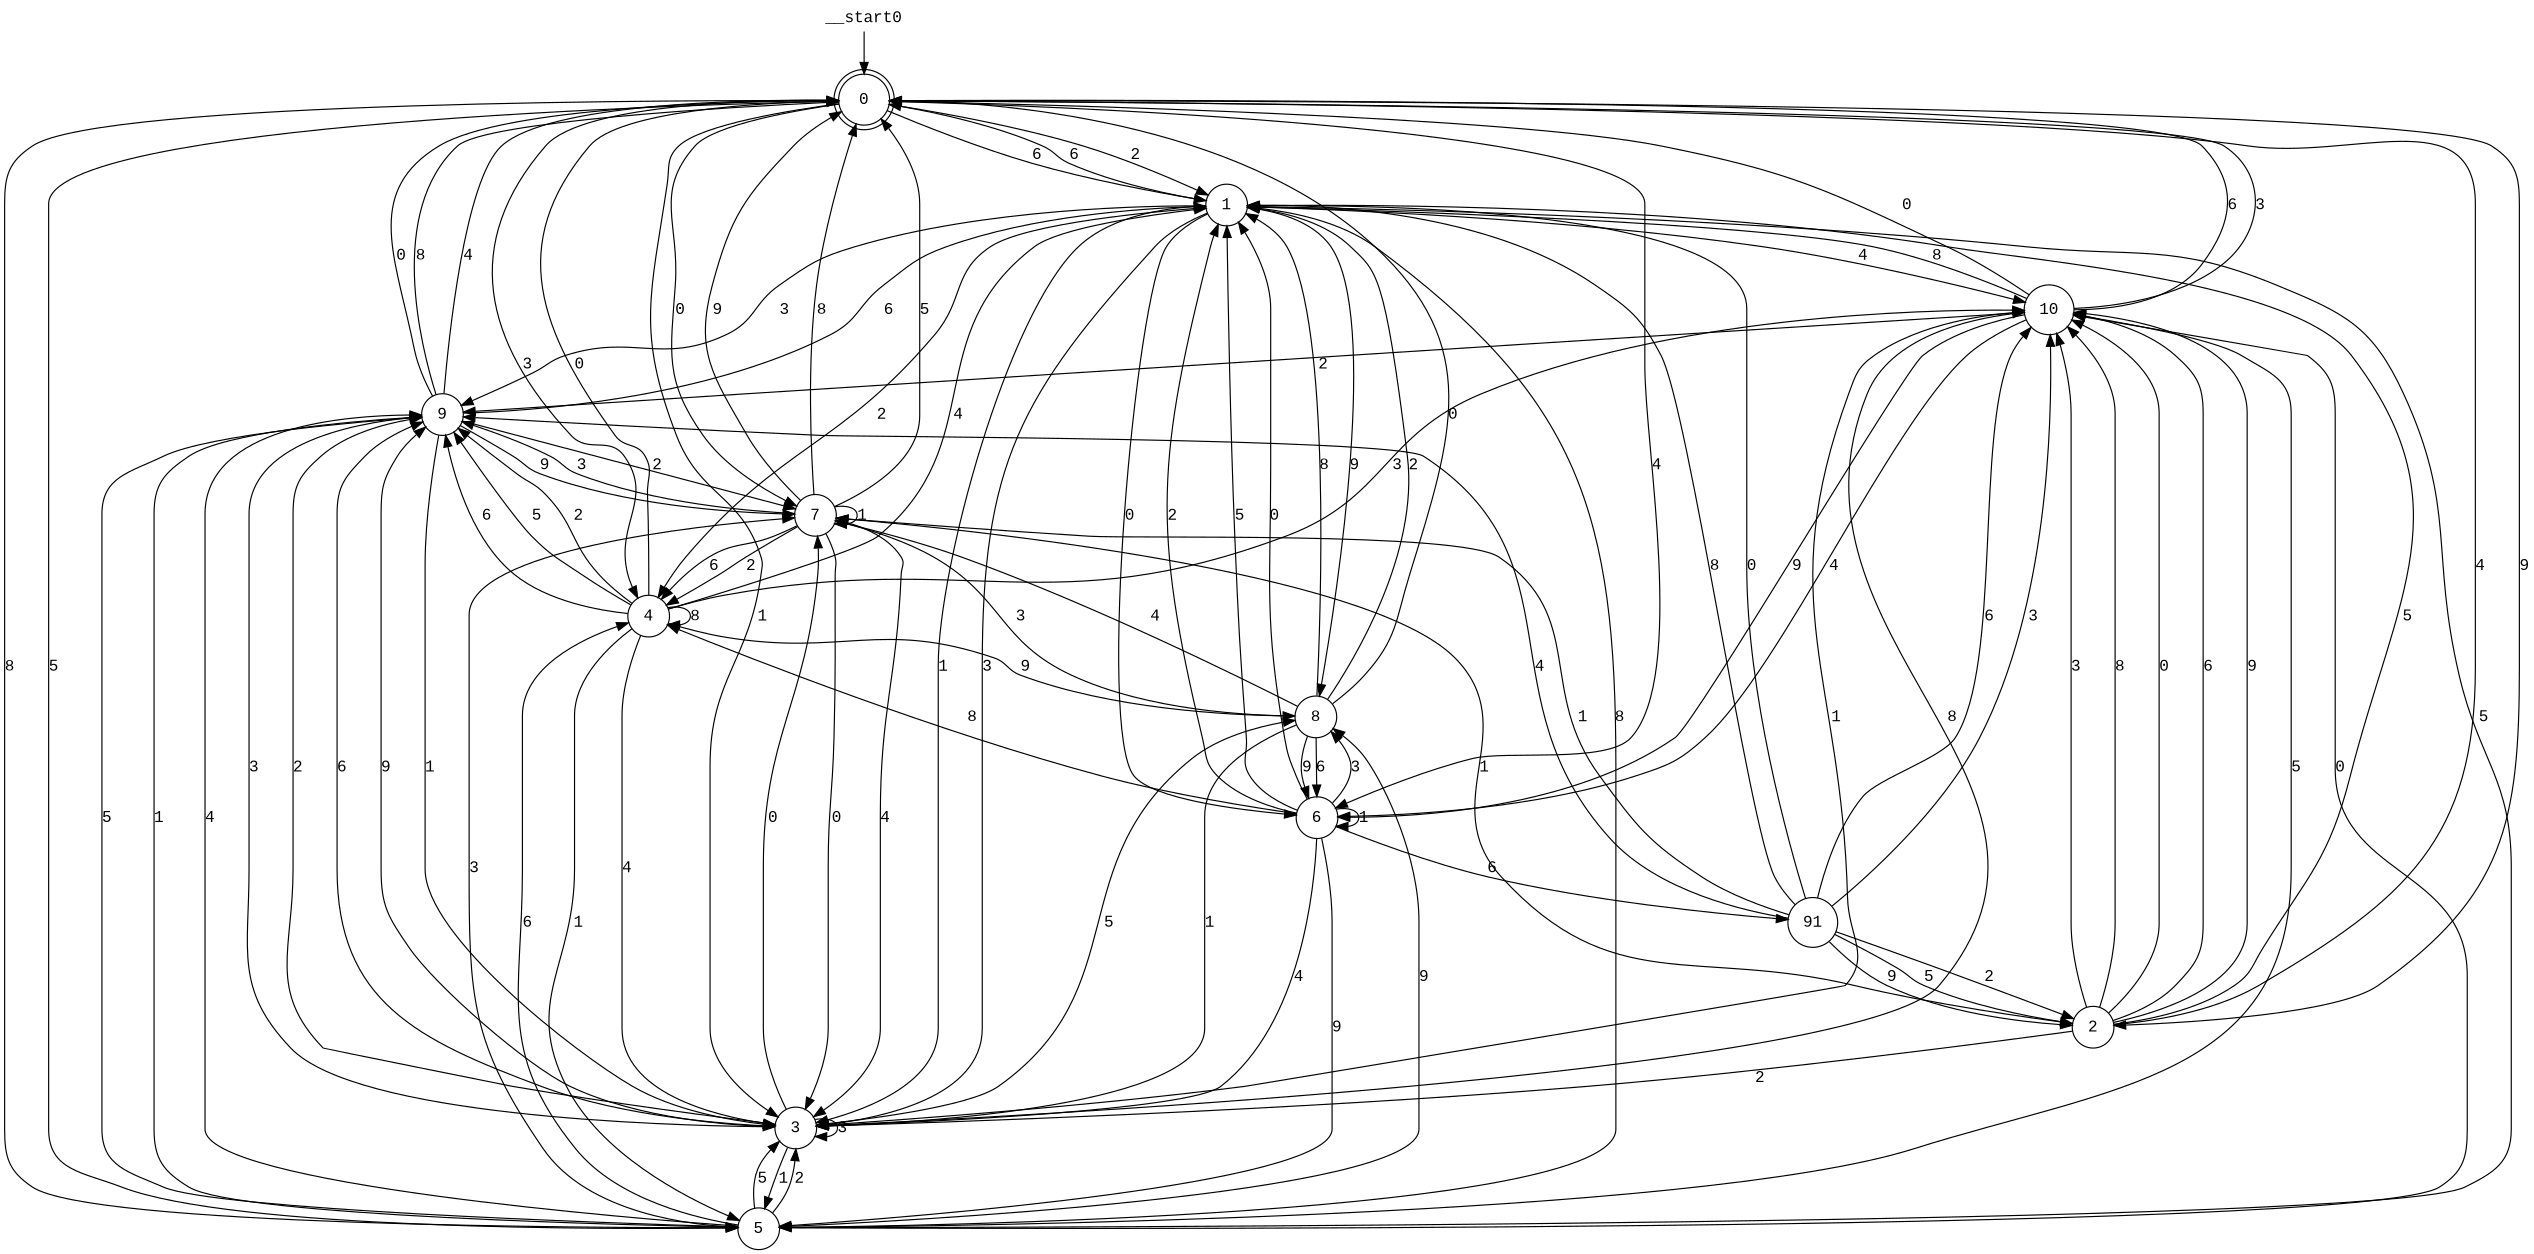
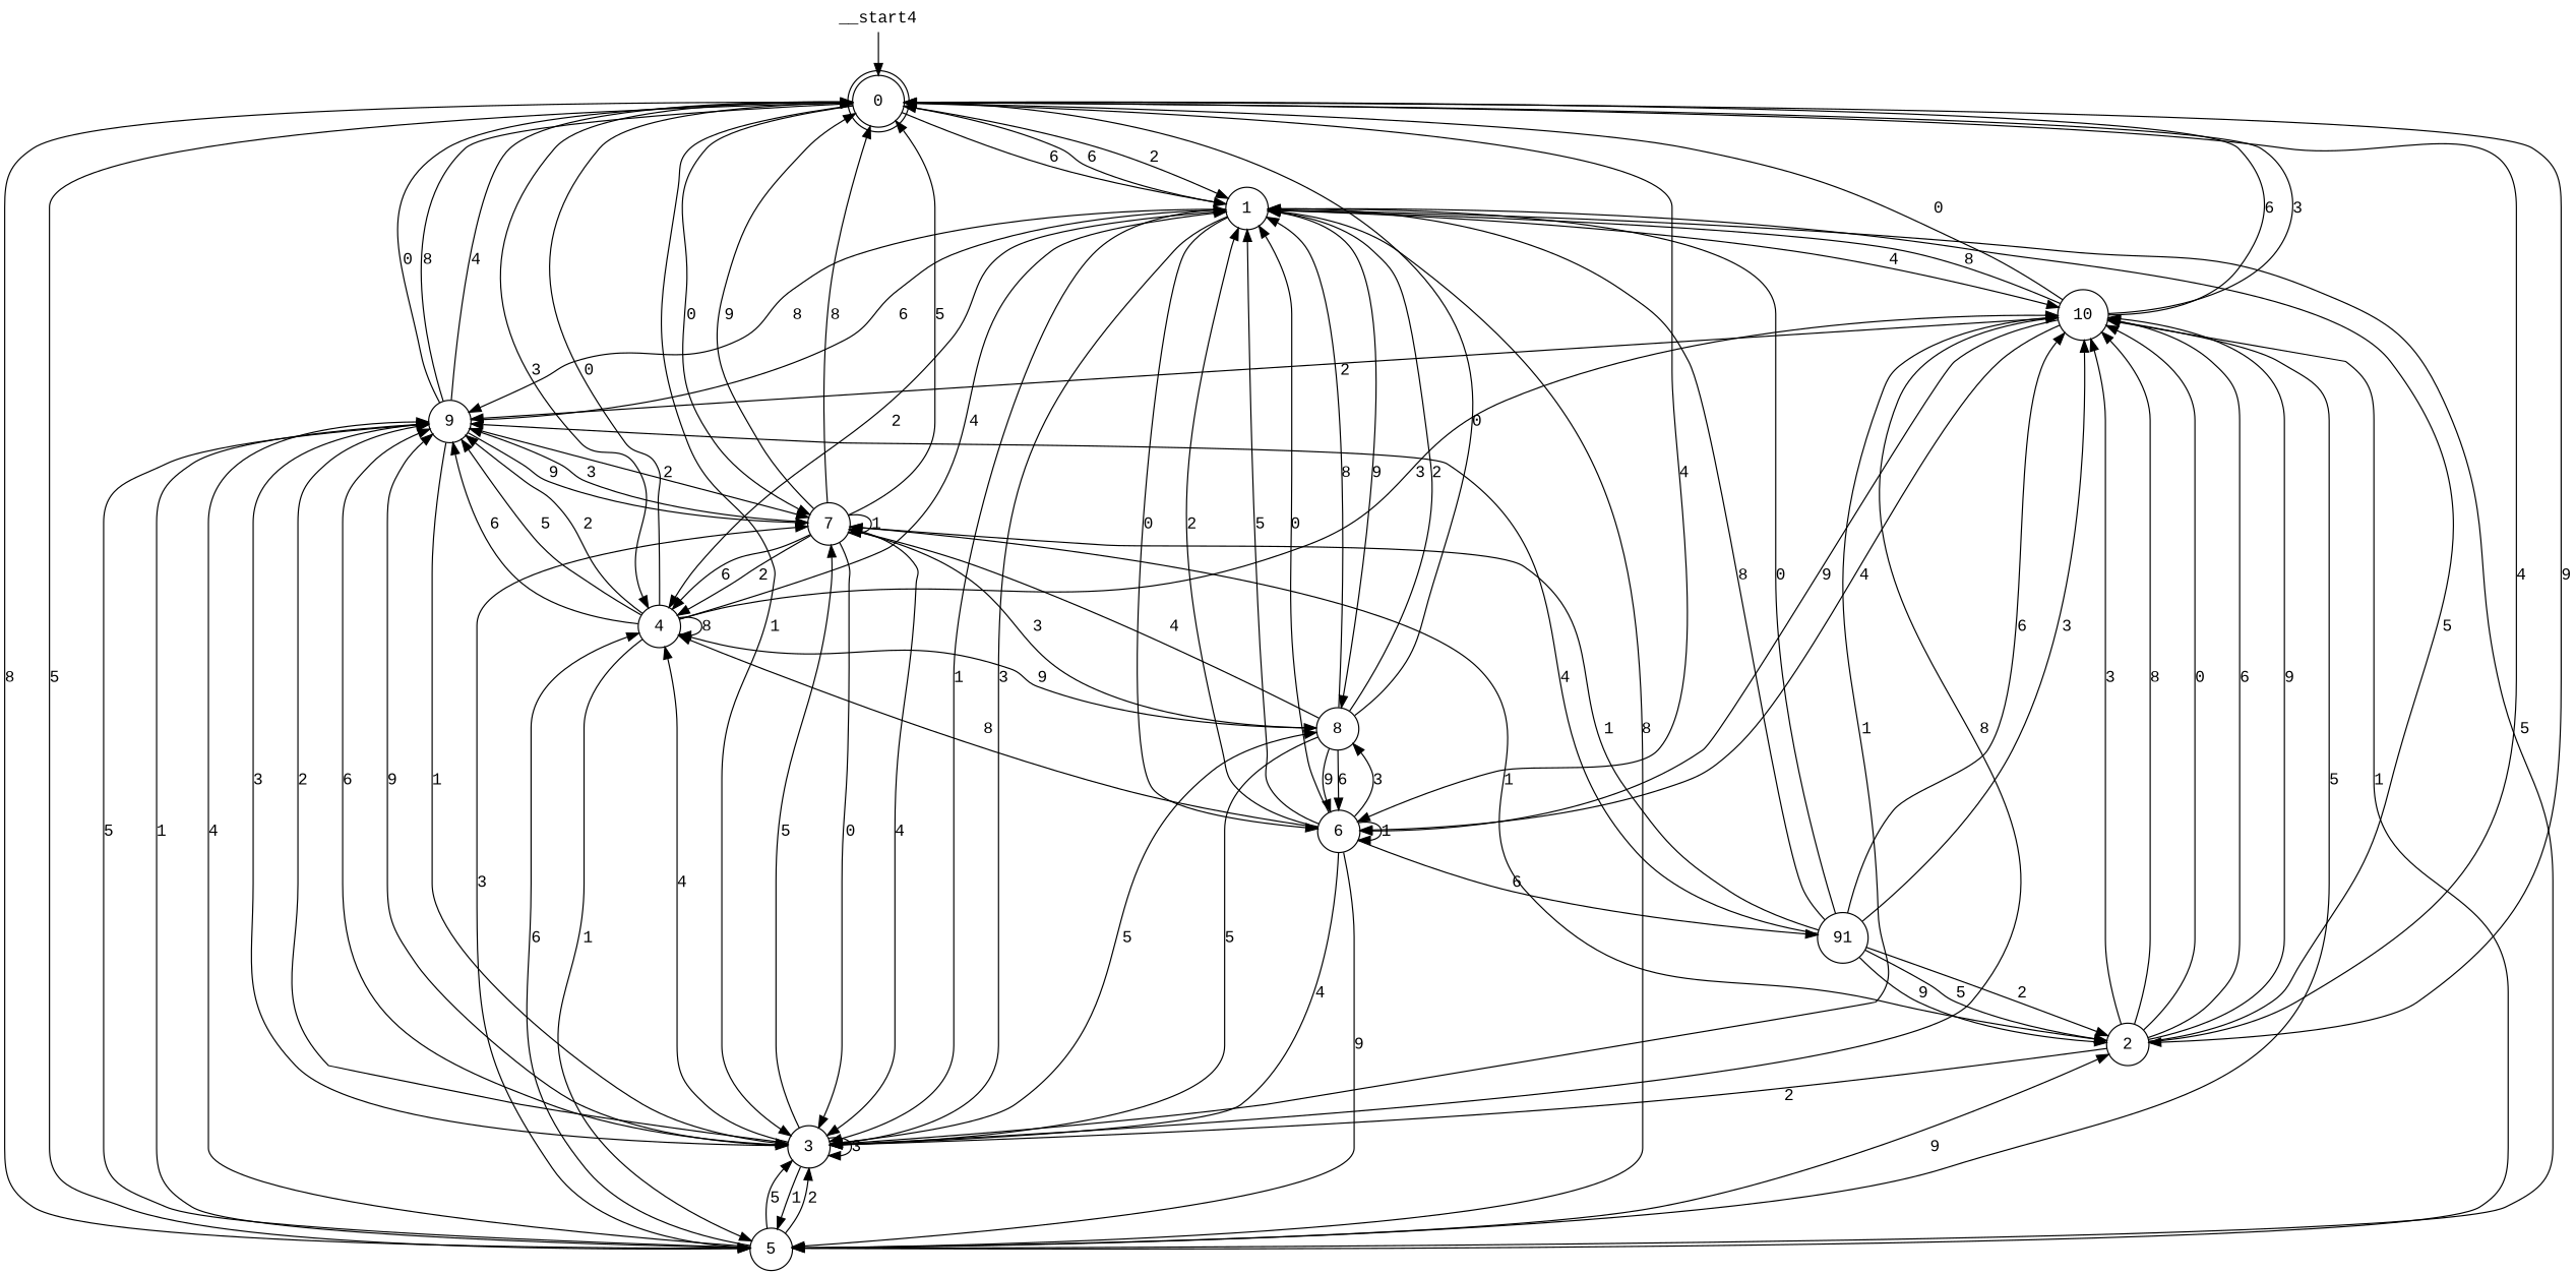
  digraph {
    fontname="Liberation Mono"
    node [fontname="Liberation Mono" shape=circle]
    edge [fontname="Liberation Mono"]
    n1 [label=0 shape=doublecircle]
    n2 [label=1]
    n3 [label=2]
    n4 [label=3]
    n5 [label=4]
    n6 [label=5]
    n7 [label=6]
    n8 [label=7]
    n9 [label=8]
    n10 [label=9]
    n11 [label=10]
    n12 [label=91]
-   __start0 [height=0 shape=none width=0]
+   __start0 [height=0 shape=none width=0 label=__start4]
    n1 -> n2 [label=2]
    n1 -> n2 [label=6]
    n1 -> n3 [label=9]
    n1 -> n4 [label=1]
    n1 -> n5 [label=3]
    n1 -> n6 [label=8]
    n1 -> n6 [label=5]
    n1 -> n7 [label=4]
    n1 -> n8 [label=0]
    n2 -> n1 [label=6]
    n2 -> n4 [label=1]
    n2 -> n4 [label=3]
    n2 -> n5 [label=2]
    n2 -> n6 [label=5]
    n2 -> n7 [label=0]
    n2 -> n9 [label=9]
-   n2 -> n10 [label=3]
+   n2 -> n10 [label=8]
    n2 -> n11 [label=4]
    n3 -> n1 [label=4]
    n3 -> n2 [label=5]
    n3 -> n4 [label=2]
    n3 -> n8 [label=1]
    n3 -> n11 [label=6]
    n3 -> n11 [label=9]
    n3 -> n11 [label=3]
    n3 -> n11 [label=8]
    n3 -> n11 [label=0]
    n4 -> n4 [label=3]
-   n5 -> n4 [label=4]
+   n4 -> n5 [label=4]
    n4 -> n6 [label=1]
-   n4 -> n8 [label=0]
+   n4 -> n8 [label=5]
    n4 -> n9 [label=5]
    n4 -> n10 [label=2]
    n4 -> n10 [label=6]
    n4 -> n10 [label=9]
    n4 -> n11 [label=8]
    n5 -> n1 [label=0]
    n5 -> n2 [label=4]
    n5 -> n5 [label=8]
    n5 -> n6 [label=1]
    n5 -> n9 [label=9]
    n5 -> n10 [label=2]
    n5 -> n10 [label=6]
    n5 -> n10 [label=5]
    n5 -> n11 [label=3]
    n6 -> n2 [label=8]
    n6 -> n4 [label=2]
    n6 -> n4 [label=5]
    n6 -> n5 [label=6]
    n6 -> n8 [label=3]
-   n6 -> n9 [label=9]
+   n6 -> n3 [label=9]
    n6 -> n10 [label=1]
    n6 -> n10 [label=4]
-   n6 -> n11 [label=0]
+   n6 -> n11 [label=1]
    n7 -> n2 [label=2]
    n7 -> n2 [label=5]
    n7 -> n2 [label=0]
    n7 -> n4 [label=4]
    n7 -> n5 [label=8]
    n7 -> n6 [label=9]
    n7 -> n7 [label=1]
    n7 -> n9 [label=3]
    n7 -> n12 [label=6]
    n8 -> n1 [label=9]
    n8 -> n1 [label=8]
    n8 -> n1 [label=5]
    n8 -> n4 [label=4]
    n8 -> n4 [label=0]
    n8 -> n5 [label=2]
    n8 -> n5 [label=6]
    n8 -> n8 [label=1]
    n8 -> n10 [label=3]
    n9 -> n1 [label=0]
    n9 -> n2 [label=2]
    n9 -> n2 [label=8]
-   n9 -> n4 [label=1]
+   n9 -> n4 [label=5]
    n9 -> n7 [label=6]
    n9 -> n7 [label=9]
    n9 -> n8 [label=3]
    n9 -> n8 [label=4]
    n10 -> n1 [label=8]
    n10 -> n1 [label=4]
    n10 -> n1 [label=0]
    n10 -> n2 [label=6]
    n10 -> n4 [label=1]
    n10 -> n4 [label=3]
    n10 -> n6 [label=5]
    n10 -> n8 [label=2]
    n10 -> n8 [label=9]
    n11 -> n1 [label=6]
    n11 -> n1 [label=3]
    n11 -> n1 [label=0]
    n11 -> n2 [label=8]
    n11 -> n4 [label=1]
    n11 -> n6 [label=5]
    n11 -> n7 [label=9]
    n11 -> n7 [label=4]
    n11 -> n10 [label=2]
    n12 -> n2 [label=8]
    n12 -> n2 [label=0]
    n12 -> n3 [label=2]
    n12 -> n3 [label=9]
    n12 -> n3 [label=5]
    n12 -> n8 [label=1]
    n12 -> n10 [label=4]
    n12 -> n11 [label=6]
    n12 -> n11 [label=3]
    __start0 -> n1
  }
